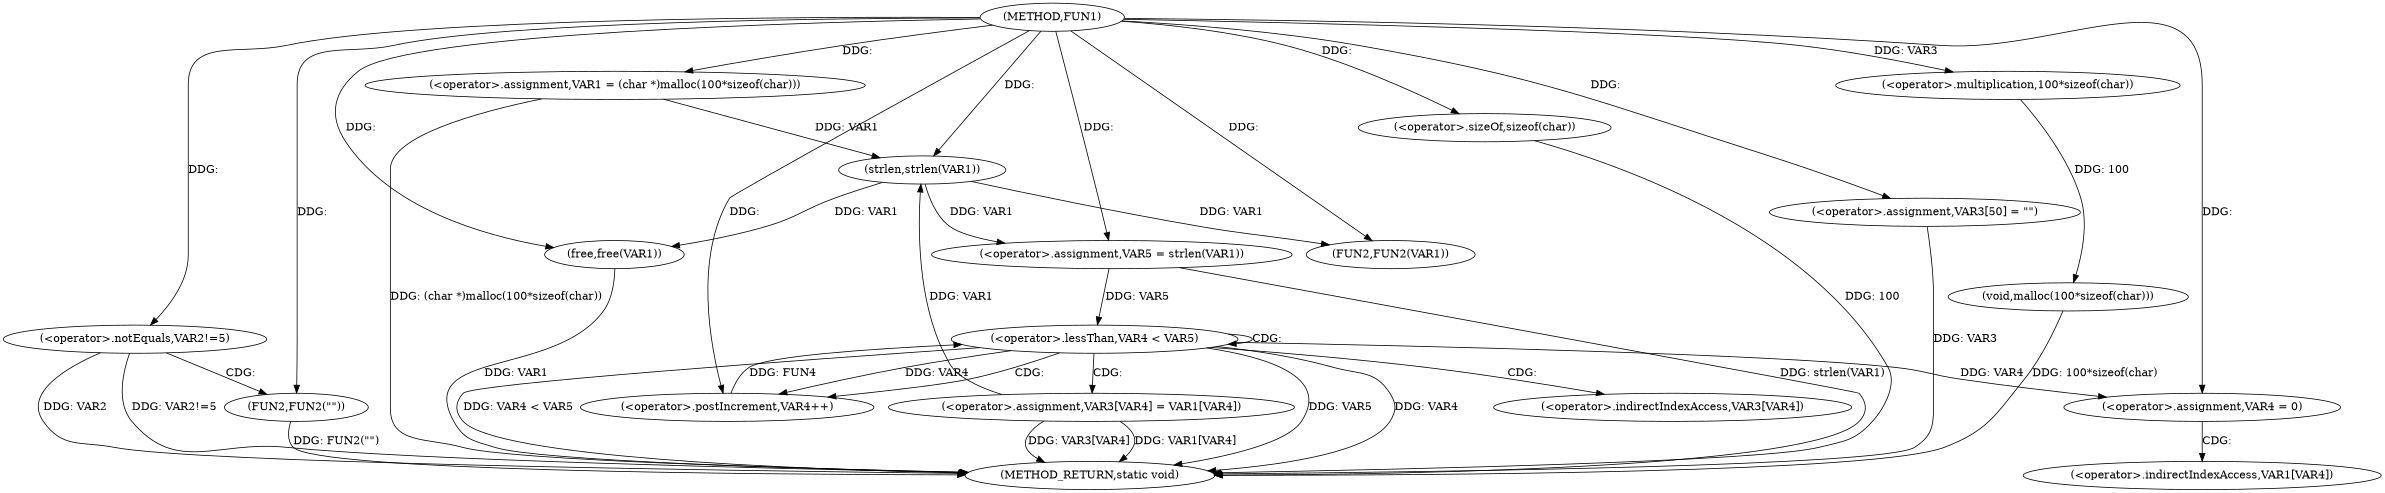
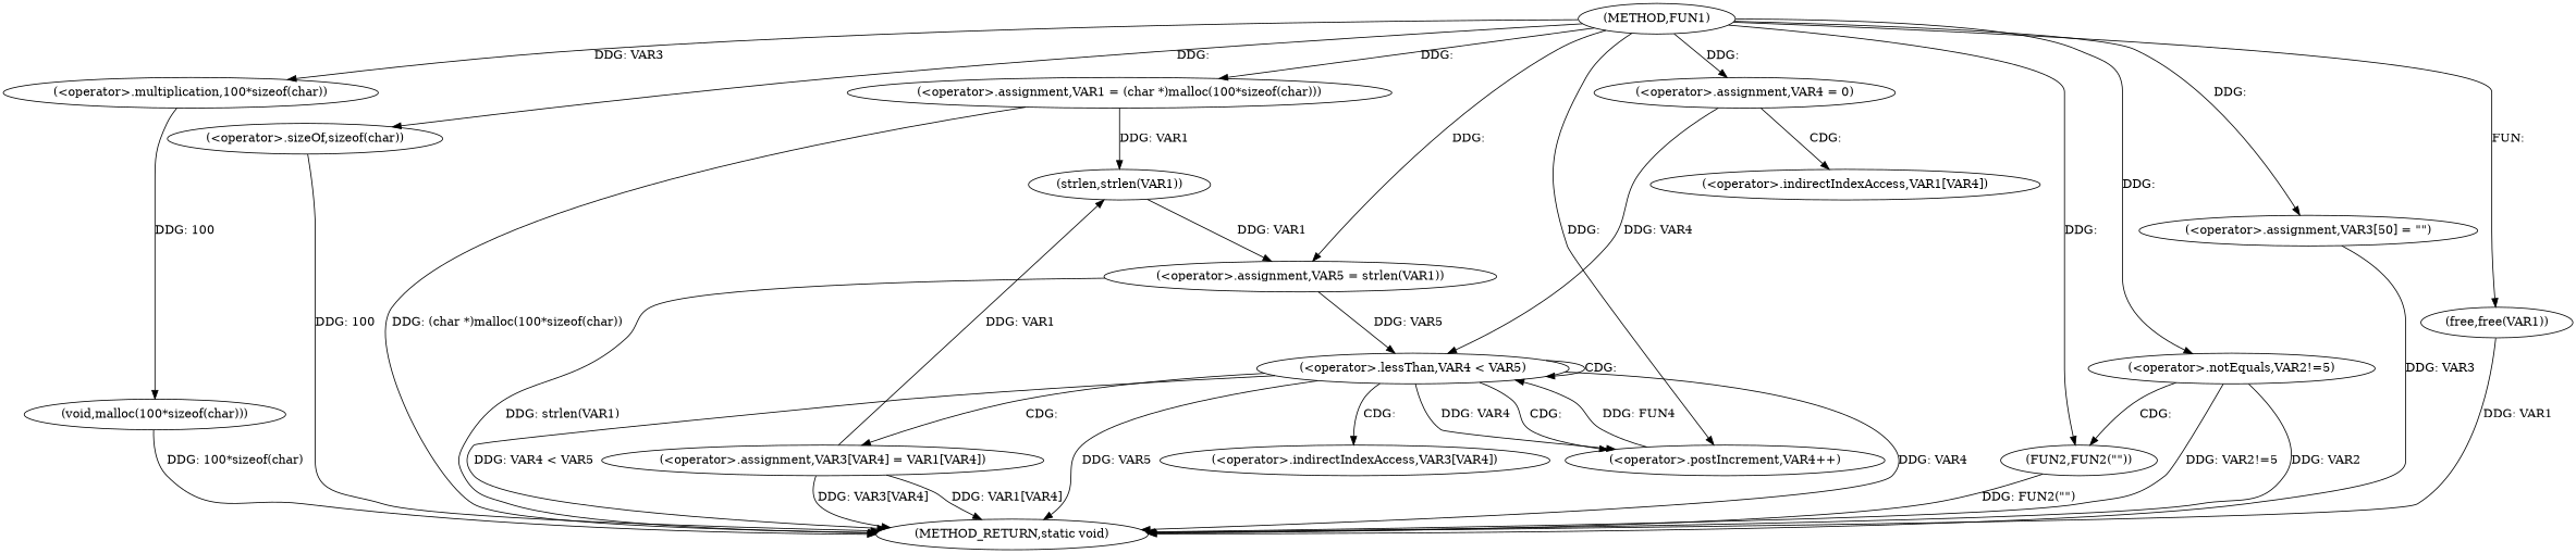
  digraph {
    n1 [label="(METHOD,FUN1)"]
    n2 [label="(<operator>.assignment,VAR1 = (char *)malloc(100*sizeof(char)))"]
    n3 [label="(<operator>.multiplication,100*sizeof(char))"]
    n4 [label="(<operator>.sizeOf,sizeof(char))"]
    n5 [label="(<operator>.notEquals,VAR2!=5)"]
    n6 [label="(FUN2,FUN2(\"\"))"]
    n7 [label="(<operator>.assignment,VAR3[50] = \"\")"]
    n8 [label="(<operator>.assignment,VAR5 = strlen(VAR1))"]
    n9 [label="(strlen,strlen(VAR1))"]
    n10 [label="(<operator>.assignment,VAR4 = 0)"]
    n11 [label="(<operator>.postIncrement,VAR4++)"]
-   n12 [label="(FUN2,FUN2(VAR1))"]
    n13 [label="(free,free(VAR1))"]
    n14 [label="(METHOD_RETURN,static void)"]
    n15 [label="(void,malloc(100*sizeof(char)))"]
    n16 [label="(<operator>.lessThan,VAR4 < VAR5)"]
    n17 [label="(<operator>.indirectIndexAccess,VAR1[VAR4])"]
    n18 [label="(<operator>.assignment,VAR3[VAR4] = VAR1[VAR4])"]
    n19 [label="(<operator>.indirectIndexAccess,VAR3[VAR4])"]
    n1 -> n2 [label="DDG: "]
    n1 -> n3 [label="DDG: VAR3"]
    n1 -> n4 [label="DDG: "]
    n1 -> n5 [label="DDG: "]
    n1 -> n6 [label="DDG: "]
    n1 -> n7 [label="DDG: "]
    n1 -> n8 [label="DDG: "]
-   n1 -> n9 [label="DDG: "]
    n1 -> n10 [label="DDG: "]
    n1 -> n11 [label="DDG: "]
-   n1 -> n12 [label="DDG: "]
-   n1 -> n13 [label="DDG: "]
+   n1 -> n13 [label="FUN: "]
    n2 -> n9 [label="DDG: VAR1"]
    n2 -> n14 [label="DDG: (char *)malloc(100*sizeof(char))"]
    n3 -> n15 [label="DDG: 100"]
    n4 -> n14 [label="DDG: 100"]
    n5 -> n6 [label="CDG: "]
    n5 -> n14 [label="DDG: VAR2"]
    n5 -> n14 [label="DDG: VAR2!=5"]
    n6 -> n14 [label="DDG: FUN2(\"\")"]
    n7 -> n14 [label="DDG: VAR3"]
    n8 -> n14 [label="DDG: strlen(VAR1)"]
    n8 -> n16 [label="DDG: VAR5"]
    n9 -> n8 [label="DDG: VAR1"]
-   n9 -> n12 [label="DDG: VAR1"]
-   n9 -> n13 [label="DDG: VAR1"]
-   n16 -> n10 [label="DDG: VAR4"]
+   n10 -> n16 [label="DDG: VAR4"]
    n10 -> n17 [label="CDG: "]
    n11 -> n16 [label="DDG: FUN4"]
    n13 -> n14 [label="DDG: VAR1"]
    n15 -> n14 [label="DDG: 100*sizeof(char)"]
    n16 -> n11 [label="DDG: VAR4"]
    n16 -> n11 [label="CDG: "]
    n16 -> n14 [label="DDG: VAR4"]
    n16 -> n14 [label="DDG: VAR4 < VAR5"]
    n16 -> n14 [label="DDG: VAR5"]
    n16 -> n16 [label="CDG: "]
    n16 -> n18 [label="CDG: "]
    n16 -> n19 [label="CDG: "]
    n18 -> n9 [label="DDG: VAR1"]
    n18 -> n14 [label="DDG: VAR1[VAR4]"]
    n18 -> n14 [label="DDG: VAR3[VAR4]"]
  }
